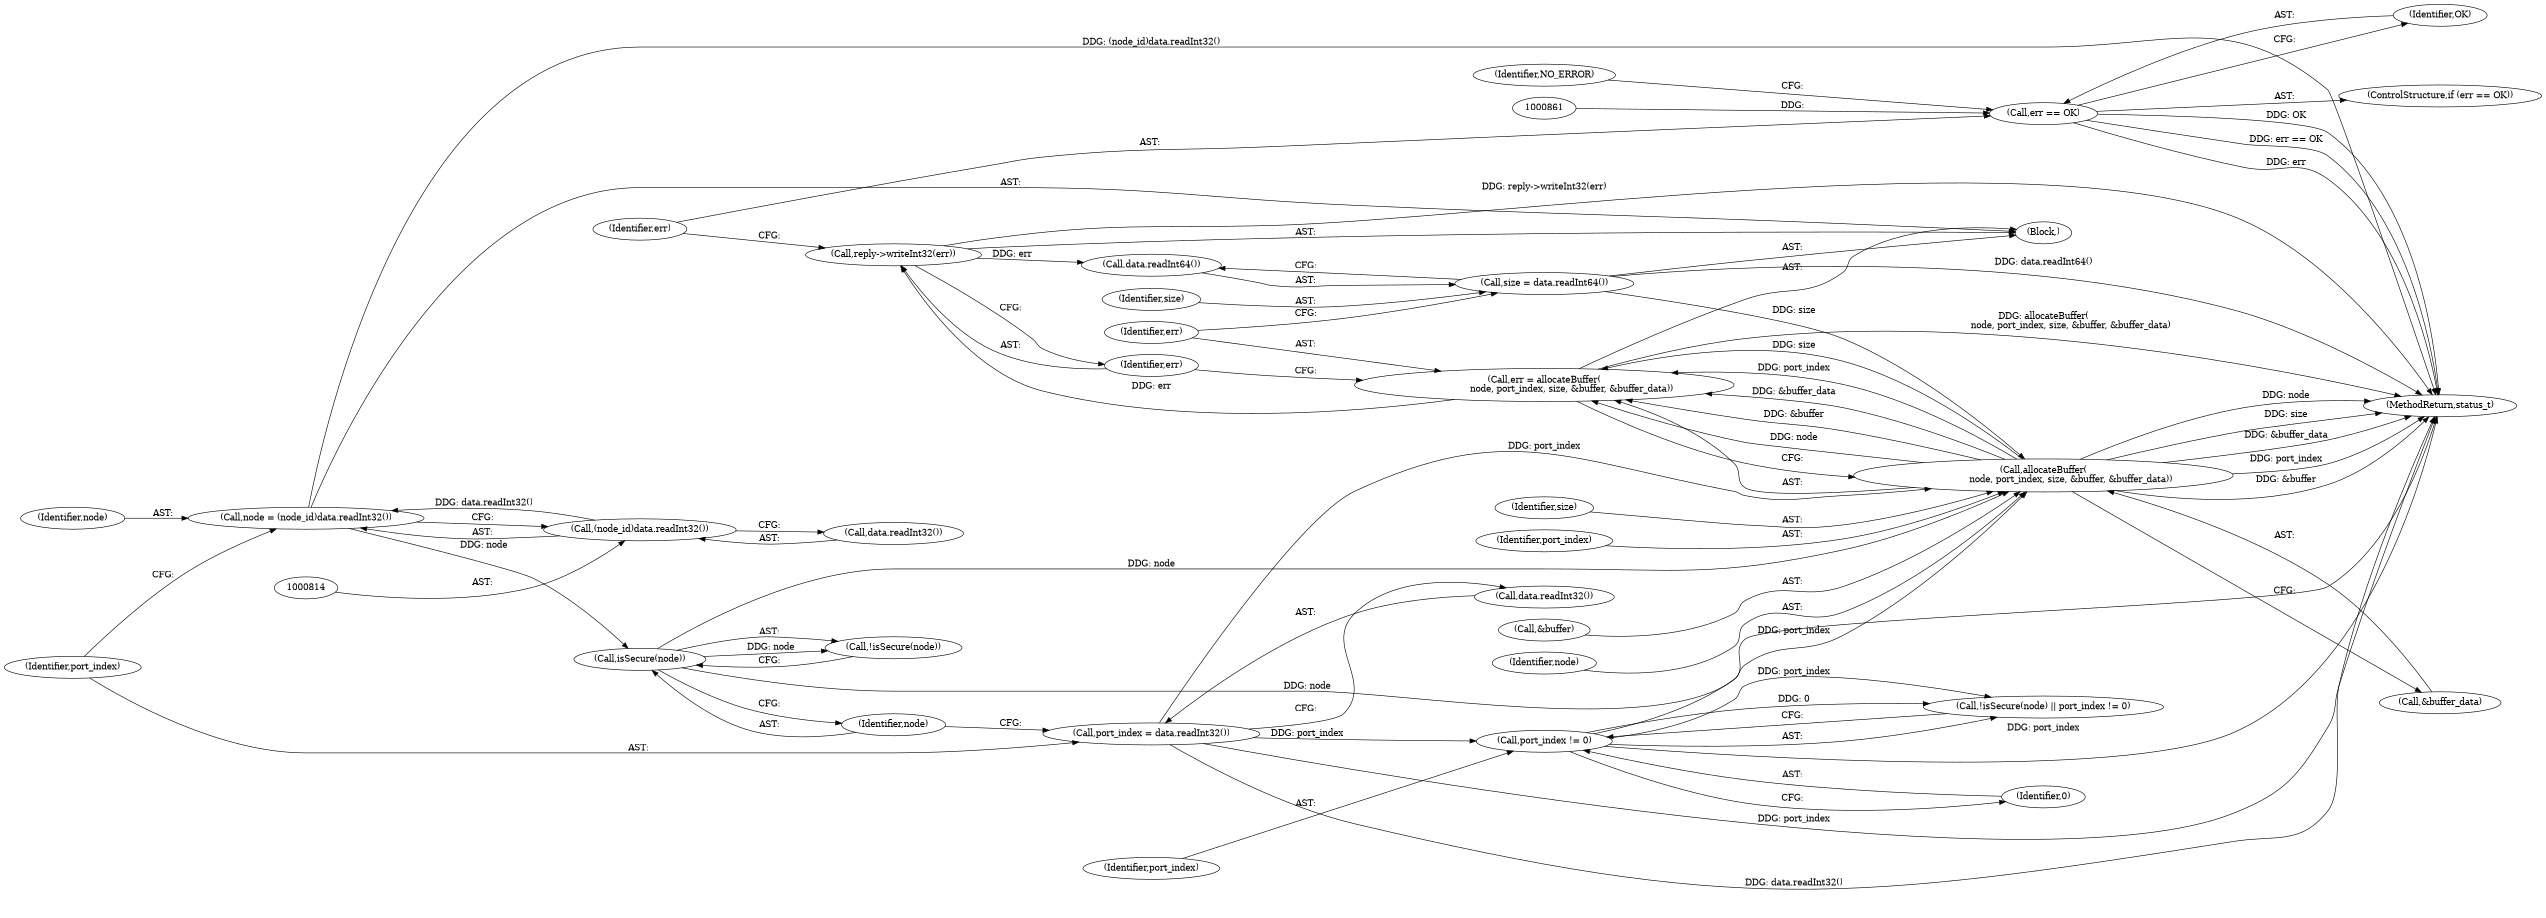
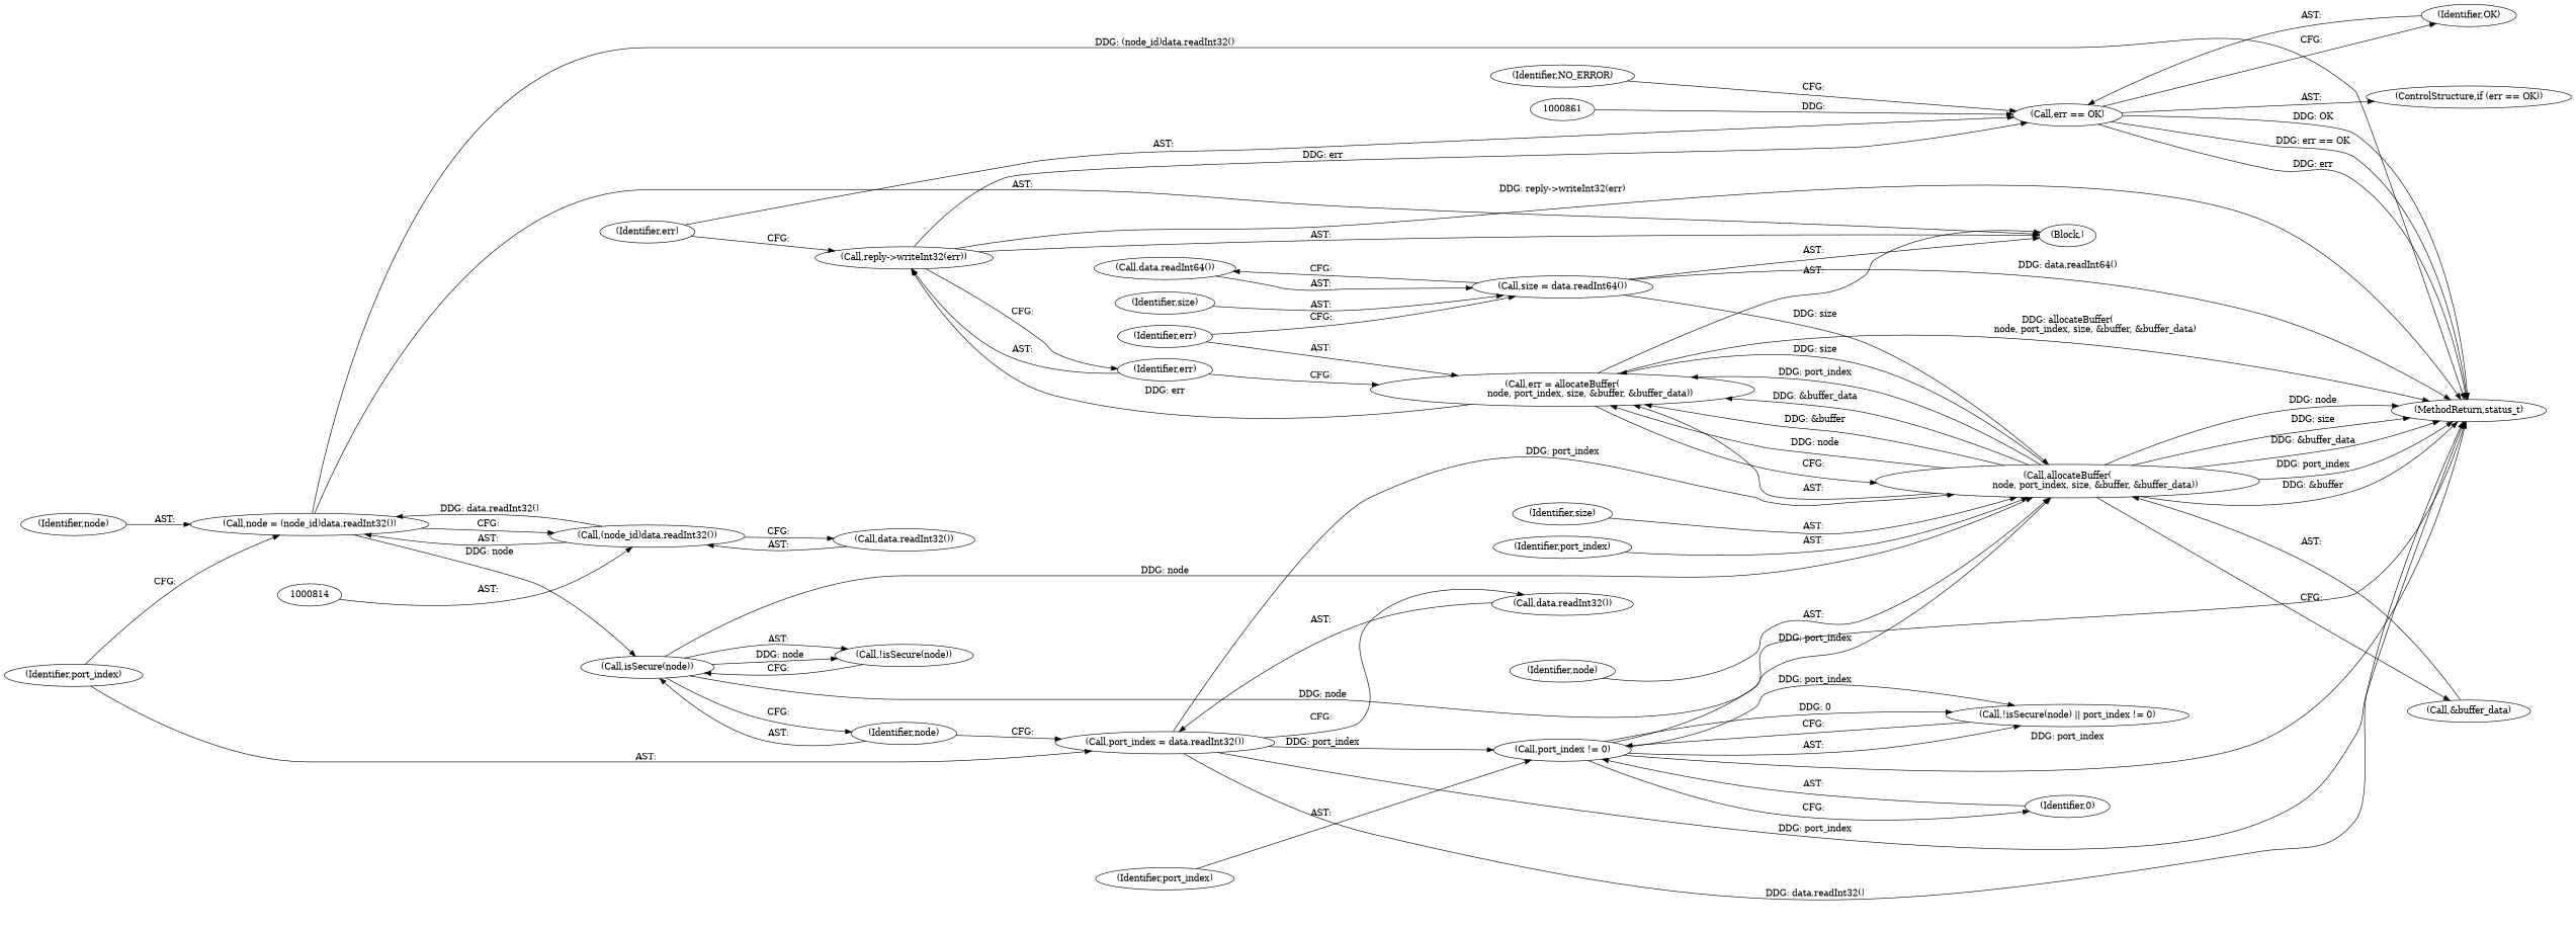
  digraph {
    rankdir=LR
    n1 [label="(Call,reply->writeInt32(err))"]
    n2 [label="(Call,err == OK)"]
    n3 [label="(MethodReturn,status_t)"]
    n4 [label="(Block,)"]
    n5 [label="(Identifier,err)"]
    n6 [label="(ControlStructure,if (err == OK))"]
    n7 [label="(Identifier,OK)"]
    n8 [label="(Call,err = allocateBuffer(\n                    node, port_index, size, &buffer, &buffer_data))"]
    n9 [label="(Call,allocateBuffer(\n                    node, port_index, size, &buffer, &buffer_data))"]
    n10 [label="(Call,&buffer_data)"]
    n11 [label="(Call,isSecure(node))"]
    n12 [label="(Identifier,node)"]
    n13 [label="(Call,!isSecure(node))"]
    n14 [label="(Call,port_index = data.readInt32())"]
    n15 [label="(Call,node = (node_id)data.readInt32())"]
    n16 [label="(Call,(node_id)data.readInt32())"]
    n17 [label="(Call,data.readInt32())"]
    n18 [label="(Call,port_index != 0)"]
    n19 [label="(Call,data.readInt32())"]
    n20 [label="(Identifier,0)"]
    n21 [label="(Call,!isSecure(node) || port_index != 0)"]
    n22 [label="(Call,size = data.readInt64())"]
    n23 [label="(Call,data.readInt64())"]
    n24 [label="(Identifier,node)"]
    n25 [label="(Identifier,size)"]
    n26 [label="(Identifier,port_index)"]
    n27 [label="(Identifier,err)"]
-   n28 [label="(Call,&buffer)"]
    n29 [label="(Identifier,port_index)"]
    n30 [label="(Identifier,NO_ERROR)"]
    n31 [label="(Identifier,size)"]
    n32 [label="(Identifier,err)"]
    n33 [label="(Identifier,node)"]
    n34 [label="(Identifier,port_index)"]
    1000814
    1000861
-   n1 -> n23 [label="DDG: err"]
+   n1 -> n2 [label="DDG: err"]
    n1 -> n3 [label="DDG: reply->writeInt32(err)"]
    n1 -> n4 [label="AST: "]
    n1 -> n5 [label="CFG: "]
    n2 -> n3 [label="DDG: OK"]
    n2 -> n3 [label="DDG: err == OK"]
    n2 -> n3 [label="DDG: err"]
    n2 -> n6 [label="AST: "]
    n2 -> n7 [label="CFG: "]
    n5 -> n1 [label="AST: "]
    n5 -> n8 [label="CFG: "]
    n7 -> n2 [label="AST: "]
    n8 -> n1 [label="DDG: err"]
    n8 -> n3 [label="DDG: allocateBuffer(\n                    node, port_index, size, &buffer, &buffer_data)"]
    n8 -> n4 [label="AST: "]
    n8 -> n9 [label="CFG: "]
    n9 -> n3 [label="DDG: &buffer_data"]
    n9 -> n3 [label="DDG: port_index"]
    n9 -> n3 [label="DDG: &buffer"]
    n9 -> n3 [label="DDG: node"]
    n9 -> n3 [label="DDG: size"]
    n9 -> n8 [label="AST: "]
    n9 -> n8 [label="DDG: size"]
    n9 -> n8 [label="DDG: port_index"]
    n9 -> n8 [label="DDG: &buffer_data"]
    n9 -> n8 [label="DDG: &buffer"]
    n9 -> n8 [label="DDG: node"]
    n9 -> n10 [label="CFG: "]
    n10 -> n9 [label="AST: "]
    n11 -> n3 [label="DDG: node"]
    n11 -> n9 [label="DDG: node"]
    n11 -> n12 [label="CFG: "]
    n11 -> n13 [label="AST: "]
    n11 -> n13 [label="DDG: node"]
    n12 -> n11 [label="AST: "]
    n12 -> n14 [label="CFG: "]
    n13 -> n11 [label="CFG: "]
    n14 -> n3 [label="DDG: port_index"]
    n14 -> n3 [label="DDG: data.readInt32()"]
    n14 -> n9 [label="DDG: port_index"]
    n14 -> n18 [label="DDG: port_index"]
    n14 -> n19 [label="CFG: "]
    n15 -> n3 [label="DDG: (node_id)data.readInt32()"]
    n15 -> n4 [label="AST: "]
    n15 -> n11 [label="DDG: node"]
    n15 -> n16 [label="CFG: "]
    n16 -> n15 [label="AST: "]
    n16 -> n15 [label="DDG: data.readInt32()"]
    n16 -> n17 [label="CFG: "]
    n17 -> n16 [label="AST: "]
    n18 -> n3 [label="DDG: port_index"]
    n18 -> n9 [label="DDG: port_index"]
    n18 -> n20 [label="CFG: "]
    n18 -> n21 [label="AST: "]
    n18 -> n21 [label="DDG: port_index"]
    n18 -> n21 [label="DDG: 0"]
    n19 -> n14 [label="AST: "]
    n20 -> n18 [label="AST: "]
    n21 -> n18 [label="CFG: "]
    n22 -> n3 [label="DDG: data.readInt64()"]
    n22 -> n4 [label="AST: "]
    n22 -> n9 [label="DDG: size"]
    n22 -> n23 [label="CFG: "]
    n23 -> n22 [label="AST: "]
    n24 -> n15 [label="AST: "]
    n25 -> n9 [label="AST: "]
    n26 -> n9 [label="AST: "]
    n27 -> n8 [label="AST: "]
    n27 -> n22 [label="CFG: "]
-   n28 -> n9 [label="AST: "]
    n29 -> n18 [label="AST: "]
    n30 -> n2 [label="CFG: "]
    n31 -> n22 [label="AST: "]
    n32 -> n1 [label="CFG: "]
    n32 -> n2 [label="AST: "]
    n33 -> n9 [label="AST: "]
    n34 -> n14 [label="AST: "]
    n34 -> n15 [label="CFG: "]
    1000814 -> n16 [label="AST: "]
    1000861 -> n2 [label="DDG: "]
  }
